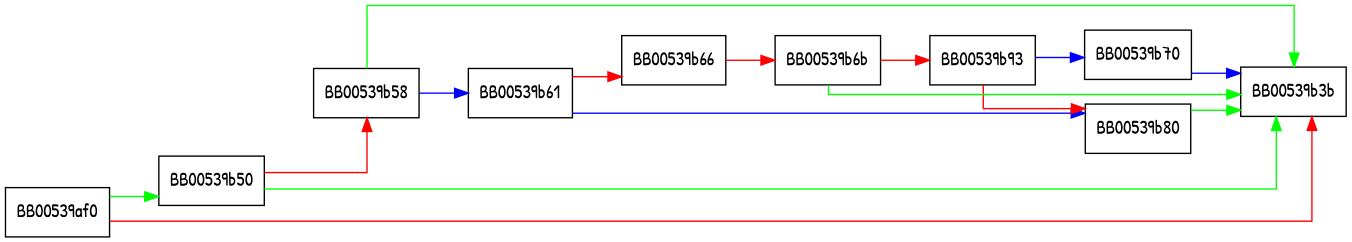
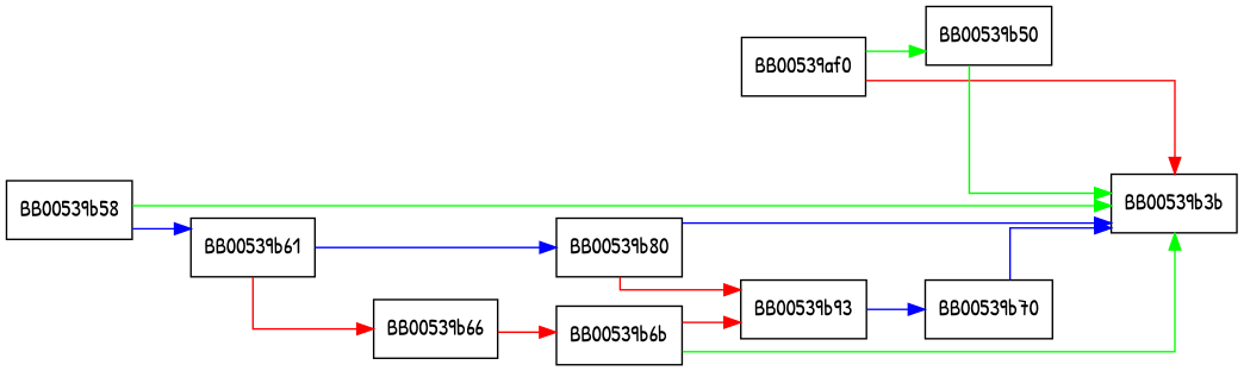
  digraph {
    fontname="Patrick Hand"
    rankdir=LR
    splines=ortho
    node [fontname="Patrick Hand" shape=box]
    edge [color=red fontname="Patrick Hand"]
    BB00539af0
    BB00539b50
    BB00539b3b
    BB00539b58
    BB00539b61
    BB00539b80
    BB00539b66
    BB00539b93
    BB00539b6b
    BB00539b70
    BB00539af0 -> BB00539b50 [color=green]
    BB00539af0 -> BB00539b3b
    BB00539b50 -> BB00539b3b [color=green]
-   BB00539b50 -> BB00539b58
    BB00539b58 -> BB00539b3b [color=green]
    BB00539b58 -> BB00539b61 [color=blue]
    BB00539b61 -> BB00539b80 [color=blue]
    BB00539b61 -> BB00539b66
-   BB00539b80 -> BB00539b3b [color=green]
-   BB00539b93 -> BB00539b80
+   BB00539b80 -> BB00539b3b [color=blue]
+   BB00539b80 -> BB00539b93
    BB00539b66 -> BB00539b6b
    BB00539b93 -> BB00539b70 [color=blue]
    BB00539b6b -> BB00539b3b [color=green]
    BB00539b6b -> BB00539b93
    BB00539b70 -> BB00539b3b [color=blue]
  }
